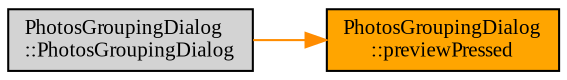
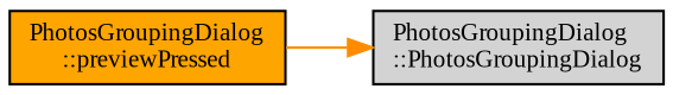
  digraph {
    rankdir=RL
    fontname="Liberation Serif"
    node [color=black fontname="Liberation Serif" fontsize=10 shape=record style=filled]
    n1 [fillcolor=orange fontcolor=black height=0.2 label="PhotosGroupingDialog\l::previewPressed" width=0.4]
    n2 [fillcolor=lightgrey height=0.2 label="PhotosGroupingDialog\l::PhotosGroupingDialog" width=0.4]
-   n1 -> n2 [color=darkorange dir=back fontname="Liberation Serif" fontsize=10 labelfontname=Helvetica labelfontsize=10 style=solid]
+   n2 -> n1 [color=darkorange dir=back fontname="Liberation Serif" fontsize=10 labelfontname=Helvetica labelfontsize=10 style=solid]
  }
